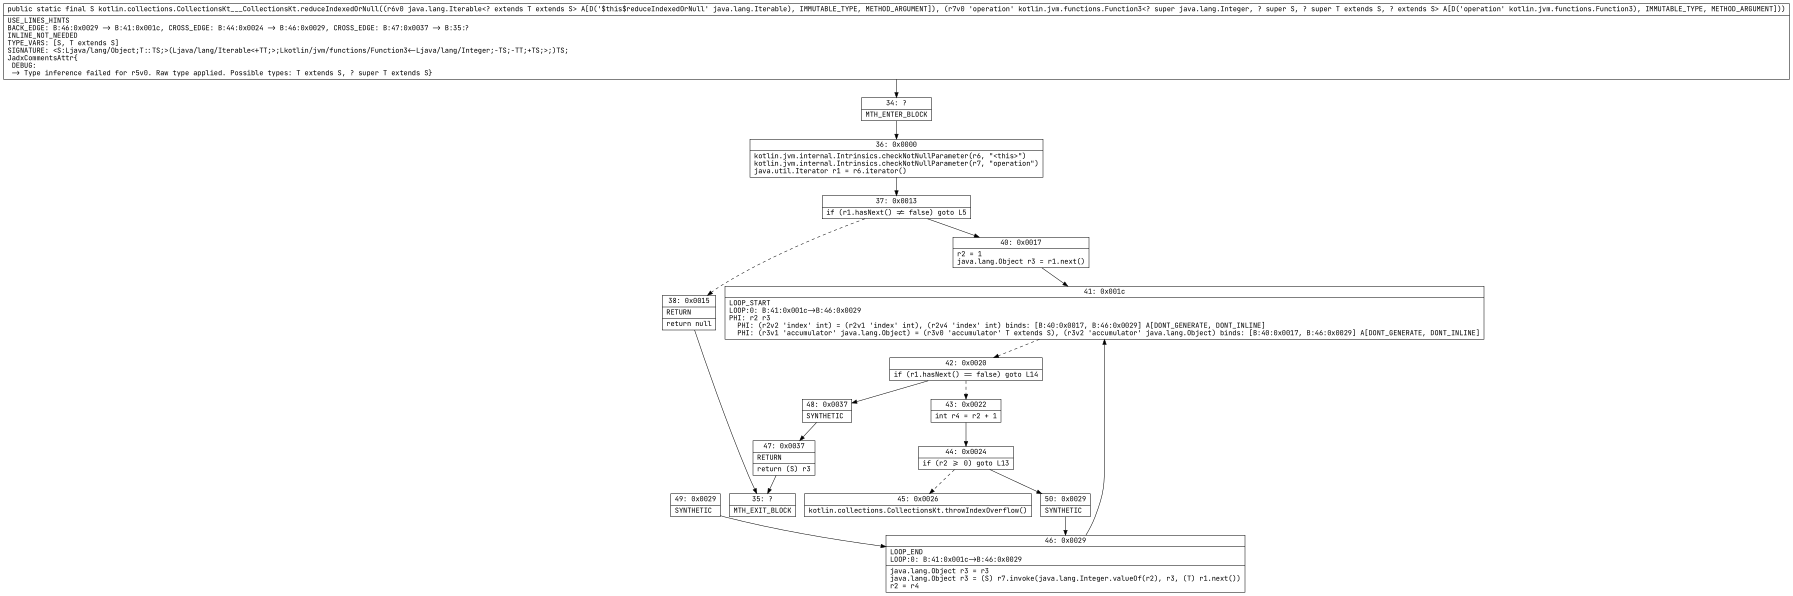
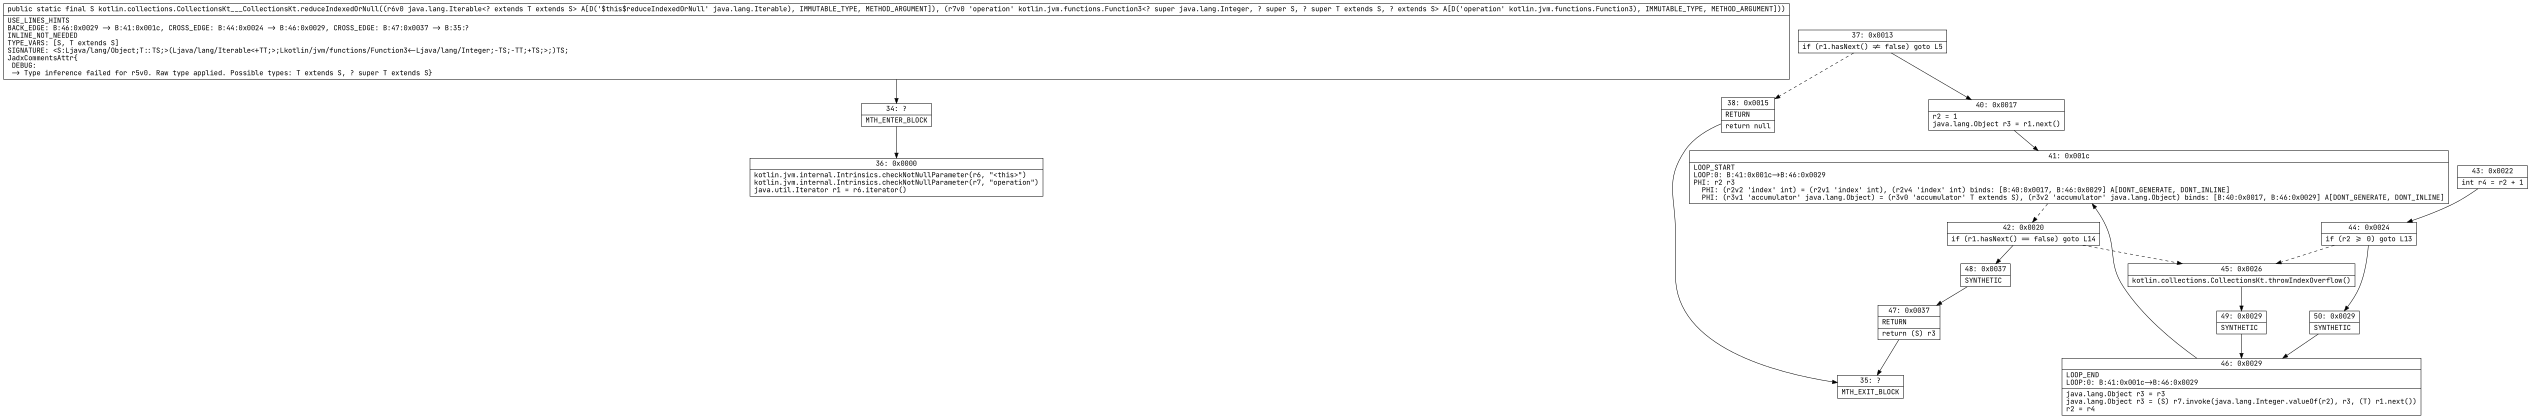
  digraph {
    fontname="JetBrains Mono"
    node [fontname="JetBrains Mono" shape=record]
    edge [fontname="JetBrains Mono"]
    n1 [label="{34\:\ ?|MTH_ENTER_BLOCK\l}"]
    n2 [label="{36\:\ 0x0000|kotlin.jvm.internal.Intrinsics.checkNotNullParameter(r6, \"\<this\>\")\lkotlin.jvm.internal.Intrinsics.checkNotNullParameter(r7, \"operation\")\ljava.util.Iterator r1 = r6.iterator()\l}"]
    n3 [label="{37\:\ 0x0013|if (r1.hasNext() != false) goto L5\l}"]
    n4 [label="{38\:\ 0x0015|RETURN\l|return null\l}"]
    n5 [label="{40\:\ 0x0017|r2 = 1\ljava.lang.Object r3 = r1.next()\l}"]
    n6 [label="{35\:\ ?|MTH_EXIT_BLOCK\l}"]
    n7 [label="{41\:\ 0x001c|LOOP_START\lLOOP:0: B:41:0x001c\-\>B:46:0x0029\lPHI: r2 r3 \l  PHI: (r2v2 'index' int) = (r2v1 'index' int), (r2v4 'index' int) binds: [B:40:0x0017, B:46:0x0029] A[DONT_GENERATE, DONT_INLINE]\l  PHI: (r3v1 'accumulator' java.lang.Object) = (r3v0 'accumulator' T extends S), (r3v2 'accumulator' java.lang.Object) binds: [B:40:0x0017, B:46:0x0029] A[DONT_GENERATE, DONT_INLINE]\l}"]
    n8 [label="{42\:\ 0x0020|if (r1.hasNext() == false) goto L14\l}"]
    n9 [label="{43\:\ 0x0022|int r4 = r2 + 1\l}"]
    n10 [label="{48\:\ 0x0037|SYNTHETIC\l}"]
    n11 [label="{44\:\ 0x0024|if (r2 \>= 0) goto L13\l}"]
    n12 [label="{47\:\ 0x0037|RETURN\l|return (S) r3\l}"]
    n13 [label="{45\:\ 0x0026|kotlin.collections.CollectionsKt.throwIndexOverflow()\l}"]
    n14 [label="{50\:\ 0x0029|SYNTHETIC\l}"]
    n15 [label="{49\:\ 0x0029|SYNTHETIC\l}"]
    n16 [label="{46\:\ 0x0029|LOOP_END\lLOOP:0: B:41:0x001c\-\>B:46:0x0029\l|java.lang.Object r3 = r3\ljava.lang.Object r3 = (S) r7.invoke(java.lang.Integer.valueOf(r2), r3, (T) r1.next())\lr2 = r4\l}"]
    n17 [label="{public static final S kotlin.collections.CollectionsKt___CollectionsKt.reduceIndexedOrNull((r6v0 java.lang.Iterable\<? extends T extends S\> A[D('$this$reduceIndexedOrNull' java.lang.Iterable), IMMUTABLE_TYPE, METHOD_ARGUMENT]), (r7v0 'operation' kotlin.jvm.functions.Function3\<? super java.lang.Integer, ? super S, ? super T extends S, ? extends S\> A[D('operation' kotlin.jvm.functions.Function3), IMMUTABLE_TYPE, METHOD_ARGUMENT]))  | USE_LINES_HINTS\lBACK_EDGE: B:46:0x0029 \-\> B:41:0x001c, CROSS_EDGE: B:44:0x0024 \-\> B:46:0x0029, CROSS_EDGE: B:47:0x0037 \-\> B:35:?\lINLINE_NOT_NEEDED\lTYPE_VARS: [S, T extends S]\lSIGNATURE: \<S:Ljava\/lang\/Object;T::TS;\>(Ljava\/lang\/Iterable\<+TT;\>;Lkotlin\/jvm\/functions\/Function3\<\-Ljava\/lang\/Integer;\-TS;\-TT;+TS;\>;)TS;\lJadxCommentsAttr\{\l DEBUG: \l \-\> Type inference failed for r5v0. Raw type applied. Possible types: T extends S, ? super T extends S\}\l}"]
    n1 -> n2
-   n2 -> n3
    n3 -> n4 [style=dashed]
    n3 -> n5
    n4 -> n6
    n5 -> n7
    n7 -> n8 [style=dashed]
-   n8 -> n9 [style=dashed]
+   n8 -> n13 [style=dashed]
    n8 -> n10
    n9 -> n11
    n10 -> n12
    n11 -> n13 [style=dashed]
    n11 -> n14
    n12 -> n6
+   n13 -> n15
    n14 -> n16
    n15 -> n16
    n16 -> n7
    n17 -> n1
  }
